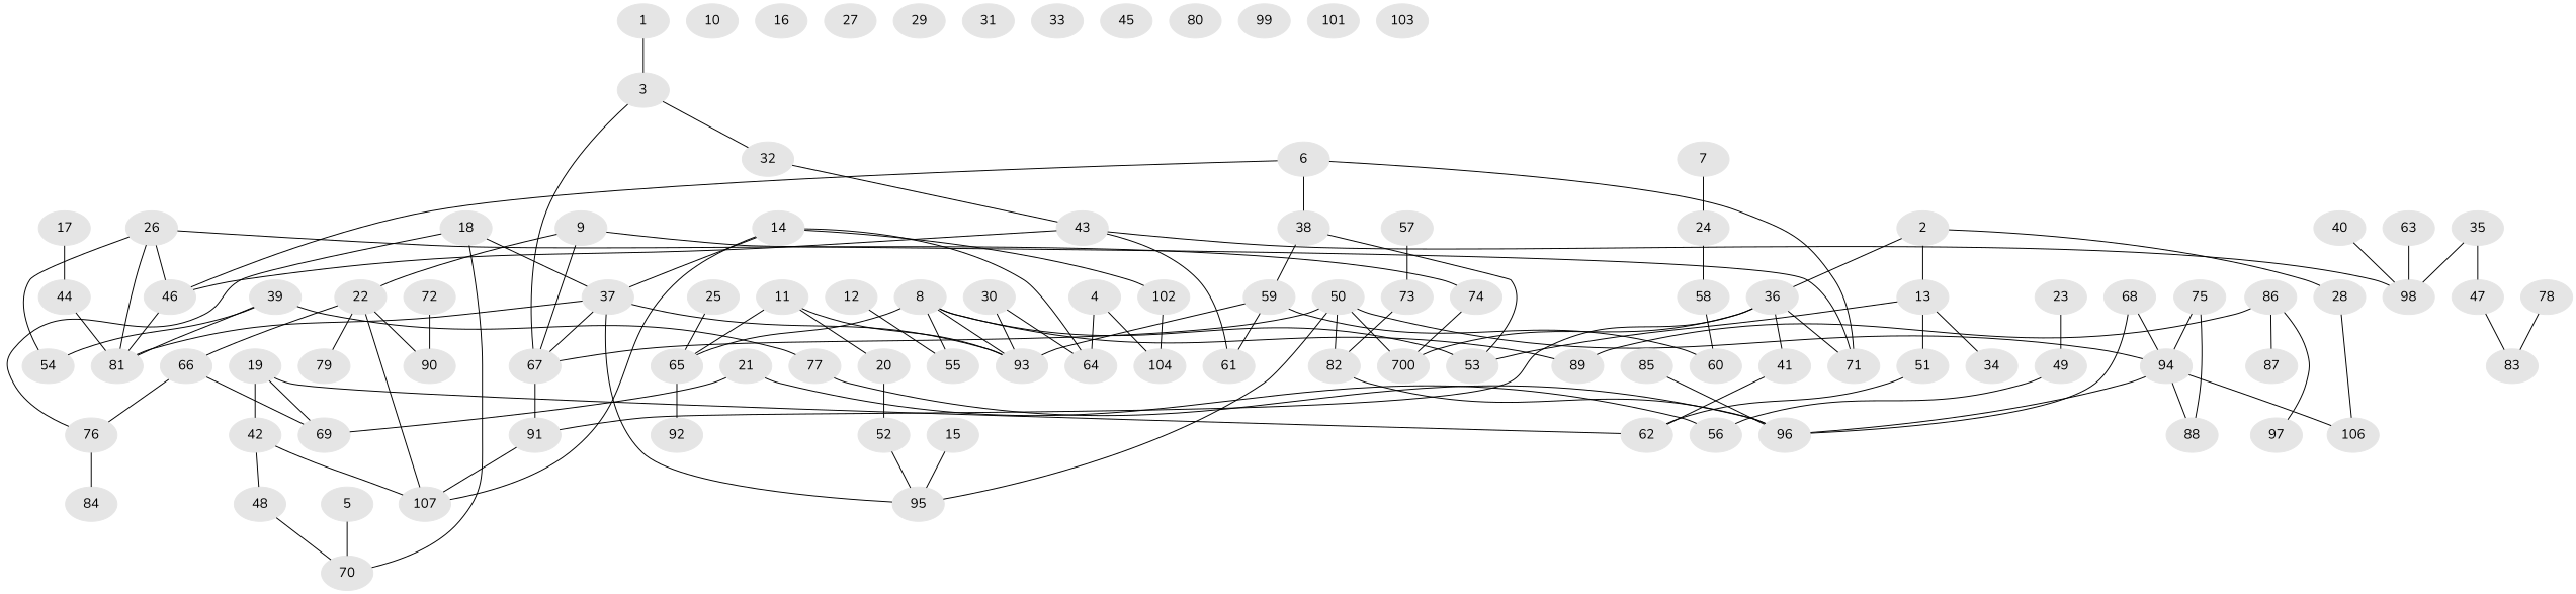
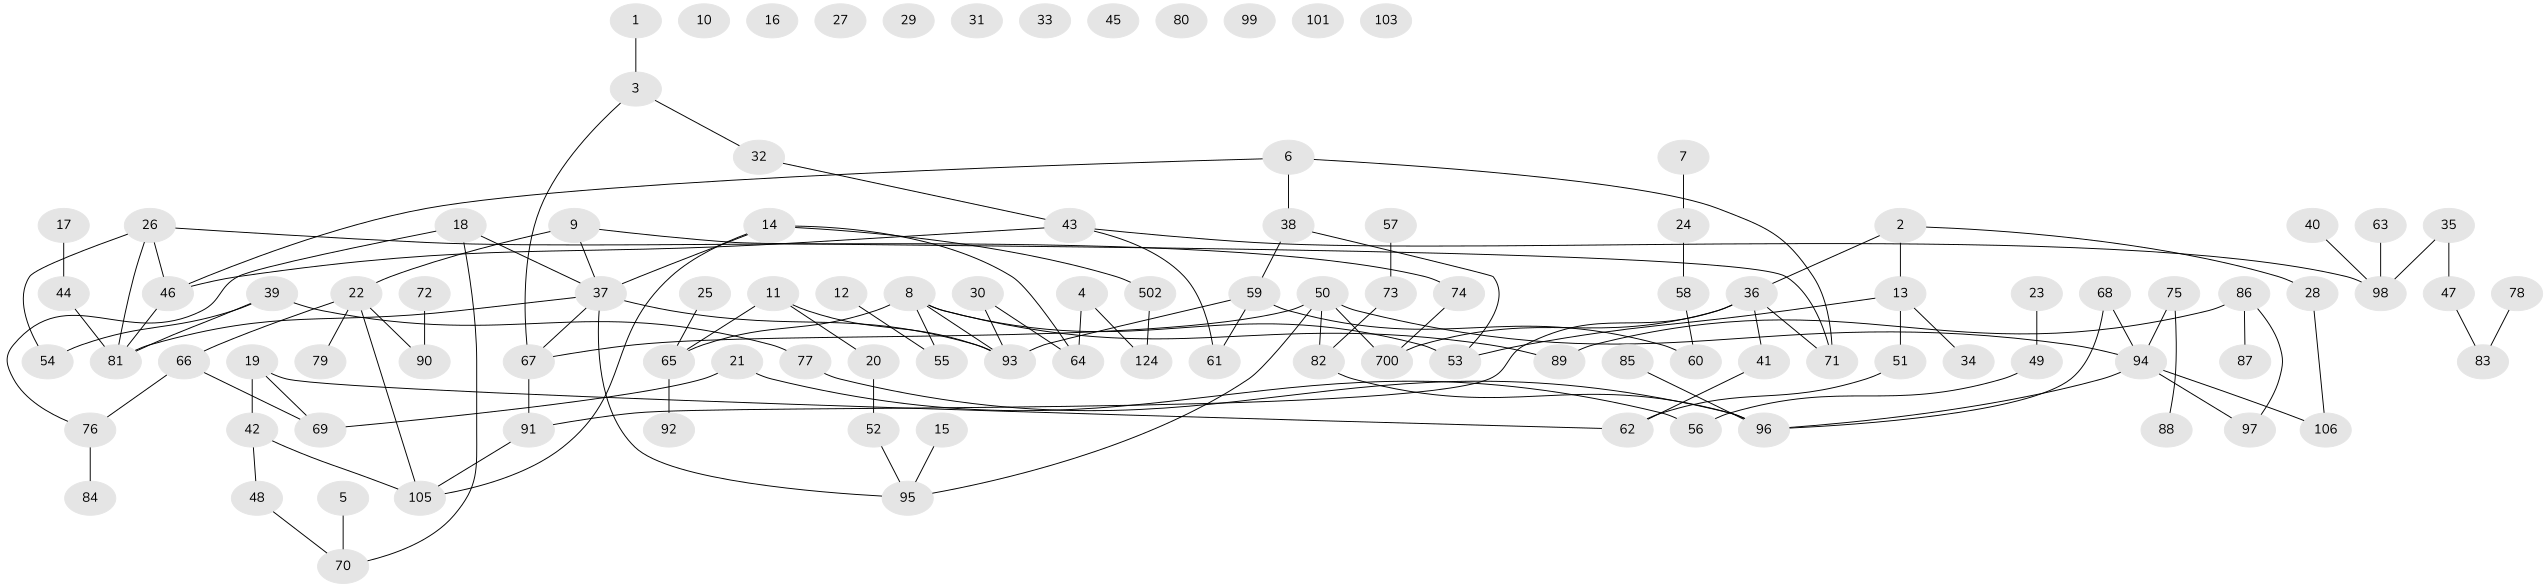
  graph {
    fontname=Nunito
    node [color=gray90 fontname=Nunito style=filled]
    edge [fontname=Nunito]
    1
    3
    32
    67
    2
    13
    28
    36
    53
    34
    51
    106
    71
    41
    91
    n16 [label=700]
    43
    4
    64
-   104
+   104 [label=124]
    5
    70
    6
    38
    46
    59
    81
    7
    24
    58
    8
    55
    65
    89
    93
    92
    9
    22
    37
-   105 [label=107]
+   105
    66
    79
    90
    95
    10
    11
    20
    52
    12
    62
    14
-   102
+   102 [label=502]
    15
    16
    17
    44
    18
    76
    84
    19
    42
    69
    48
    21
    56
    23
    49
    60
    25
    26
    54
    74
    27
    29
    30
    31
    98
    61
    33
    35
    47
    83
    39
    77
    96
    40
    45
    50
    82
    94
    97
    57
    73
    63
    68
    72
    75
    88
    78
    80
    85
    86
    87
    99
    101
    103
    1 -- 3
    3 -- 32
    3 -- 67
    32 -- 43
    67 -- 91
    2 -- 13
    2 -- 28
    2 -- 36
    13 -- 53
    13 -- 34
    13 -- 51
    28 -- 106
    36 -- 71
    36 -- 41
    36 -- 91
    36 -- n16
    51 -- 62
    41 -- 62
    91 -- 105
    43 -- 46
    43 -- 98
    43 -- 61
    4 -- 64
    4 -- 104
    5 -- 70
    6 -- 71
    6 -- 38
    6 -- 46
    38 -- 53
    38 -- 59
    46 -- 81
    59 -- 93
    59 -- 60
    59 -- 61
    7 -- 24
    24 -- 58
    58 -- 60
    8 -- 53
    8 -- 55
    8 -- 65
    8 -- 89
    8 -- 93
    65 -- 92
    9 -- 71
    9 -- 22
-   9 -- 67
+   9 -- 37
    22 -- 105
    22 -- 66
    22 -- 79
    22 -- 90
    37 -- 67
    37 -- 81
    37 -- 93
    37 -- 95
    66 -- 76
    66 -- 69
    11 -- 65
    11 -- 93
    11 -- 20
    20 -- 52
    52 -- 95
    12 -- 55
    14 -- 64
    14 -- 37
    14 -- 105
    14 -- 102
    102 -- 104
    15 -- 95
    17 -- 44
    44 -- 81
    18 -- 70
    18 -- 37
    18 -- 76
    76 -- 84
    19 -- 62
    19 -- 42
    19 -- 69
    42 -- 105
    42 -- 48
    48 -- 70
    21 -- 69
    21 -- 56
    23 -- 49
    49 -- 56
    25 -- 65
    26 -- 46
    26 -- 81
    26 -- 54
    26 -- 74
    74 -- n16
    30 -- 64
    30 -- 93
    35 -- 98
    35 -- 47
    47 -- 83
    39 -- 81
    39 -- 54
    39 -- 77
    77 -- 96
    40 -- 98
    50 -- 67
    50 -- n16
    50 -- 95
    50 -- 82
    50 -- 94
    82 -- 96
    94 -- 106
    94 -- 96
-   94 -- 88
+   94 -- 97
    57 -- 73
    73 -- 82
    63 -- 98
    68 -- 96
    68 -- 94
    72 -- 90
    75 -- 94
    75 -- 88
    78 -- 83
    85 -- 96
    86 -- 89
    86 -- 97
    86 -- 87
  }
